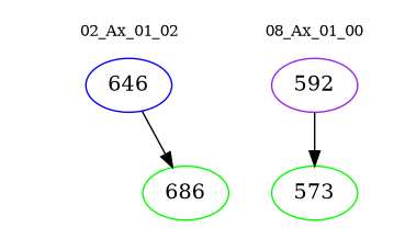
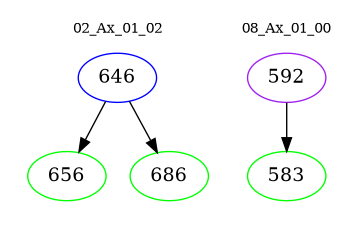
  digraph {
    node [color=green]
    edge [color=black]
    n1 [color=blue label=646]
+   n2 [label=656]
    n3 [label=686]
    n4 [color=purple label=592]
-   n5 [label=573]
+   n5 [label=583]
    subgraph cluster_1 {
      color=white
      fontsize=10
      label="02_Ax_01_02"
      n1
+     n2
      n3
    }
    subgraph cluster_2 {
      color=white
      fontsize=10
      label="08_Ax_01_00"
      n4
      n5
    }
+   n1 -> n2
    n1 -> n3
    n4 -> n5
  }
